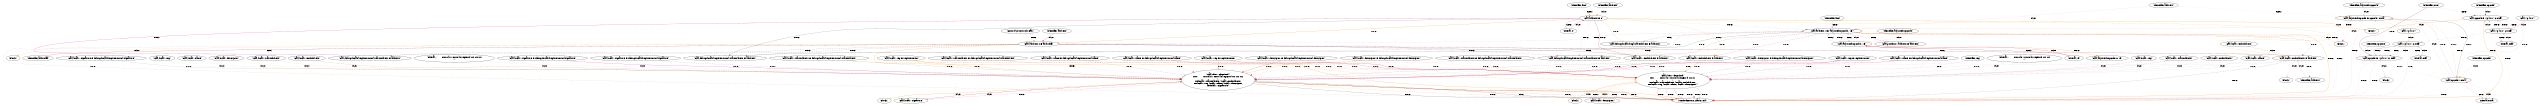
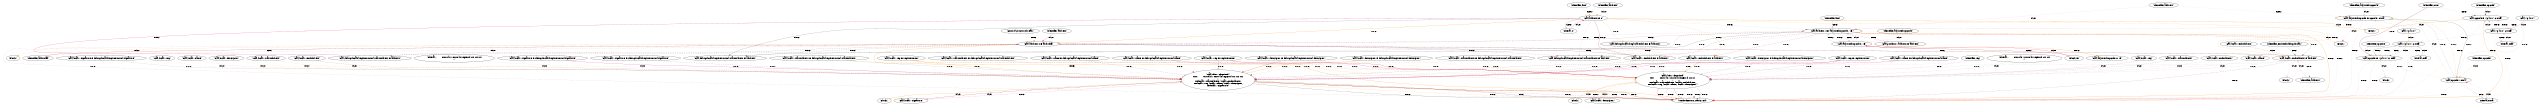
  digraph {
    edge [arrowhead=normal color=darkorange style=dotted]
    n1 [label="(Call,local->endAddress = address)"]
    n2 [label="(Call,rbin->cb_printf (\n\t\t\t\t\"        0x%04x - 0x%04x reg=%d %s %s %s\n\",\n\t\t\t\tlocal->startAddress, local->endAddress,\n\t\t\t\tlocal->reg, local->name, local->descriptor,\n\t\t\t\tlocal->signature))"]
    n3 [label="(Call,rbin->cb_printf (\n\t\t\t\t\"        0x%04x - 0x%04x reg=%d %s %s\n\",\n\t\t\t\tlocal->startAddress, local->endAddress,\n\t\t\t\tlocal->reg, local->name, local->descriptor))"]
    n4 [label="(Identifier,address)"]
    n5 [label="(Block,)"]
    n6 [label="(MethodReturn,static void)"]
    n7 [label="(Block,)"]
    n8 [label="(Call,local->signature)"]
    n9 [label="(Block,)"]
    n10 [label="(Call,local->descriptor)"]
    n11 [label="(Call,address = 0)"]
    n12 [label="(Call,address += (adjusted_opcode / 15))"]
    n13 [label="(Call,address += addr_diff)"]
    n14 [label="(Call,debug_locals[register_num].startAddress = address)"]
    n15 [label="(Call,debug_locals[register_num].startAddress = address)"]
    n16 [label="(Literal,0)"]
    n17 [label="(Call,debug_locals[reg].startAddress = address)"]
    n18 [label="(Call,debug_locals[register_num].startAddress = address)"]
    n19 [label="(Call,local->endAddress = address)"]
    n20 [label="(Block,)"]
    n21 [label="(Call,local->endAddress = address)"]
    n22 [label="(Call,adjusted_opcode / 15)"]
    n23 [label="(Call,position->address = address)"]
    n24 [label="(Block,)"]
    n25 [label="(Block,)"]
    n26 [label="(Identifier,addr_diff)"]
-   n27 [label="(Literal,15)"]
+   n27 [label="(Block,15)"]
    n28 [label="(Call,adjusted_opcode % 15)"]
    n29 [label="(Call,adjusted_opcode = opcode - 0x0a)"]
    n30 [label="(Call,opcode - 0x0a)"]
    n31 [label="(Literal,0x0a)"]
    n32 [label="(Call,opcode = *(p4++) & 0xff)"]
    n33 [label="(Call,*(p4++) & 0xff)"]
    n34 [label="(Call,*(p4++) & 0xff)"]
    n35 [label="(Literal,0xff)"]
    n36 [label="(Call,opcode = *(p4++) & 0xff)"]
    n37 [label="(Literal,0xff)"]
    n38 [label="(Block,)"]
    n39 [label="(Identifier,line)"]
    n40 [label="(Identifier,opcode)"]
    n41 [label="(Call,*(p4++))"]
    n42 [label="(Call,local->reg = register_num)"]
    n43 [label="(Call,local->signature = debug_locals[register_num].signature)"]
    n44 [label="(Literal,\"        0x%04x - 0x%04x reg=%d %s %s\n\")"]
    n45 [label="(Call,local->startAddress = debug_locals[register_num].startAddress)"]
    n46 [label="(Call,local->descriptor = debug_locals[register_num].descriptor)"]
    n47 [label="(Call,local->descriptor = debug_locals[register_num].descriptor)"]
    n48 [label="(Identifier,address)"]
    n49 [label="(Call,local->signature = debug_locals[register_num].signature)"]
    n50 [label="(Call,local->reg)"]
    n51 [label="(Call,local->reg = register_num)"]
    n52 [label="(Identifier,opcode)"]
    n53 [label="(Identifier,adjusted_opcode)"]
    n54 [label="(Call,local->descriptor = debug_locals[register_num].descriptor)"]
    n55 [label="(Call,local->endAddress)"]
    n56 [label="(Identifier,line)"]
    n57 [label="(Call,local->reg)"]
    n58 [label="(Identifier,address)"]
    n59 [label="(Call,*(p4++))"]
    n60 [label="(Call,local->name)"]
    n61 [label="(Call,local->name = debug_locals[register_num].name)"]
    n62 [label="(Identifier,num)"]
    n63 [label="(Call,local->startAddress)"]
    n64 [label="(Call,local->endAddress)"]
    n65 [label="(ControlStructure,break;)"]
    n66 [label="(Call,local->name)"]
    n67 [label="(Identifier,reg)"]
    n68 [label="(Call,local->descriptor)"]
    n69 [label="(Call,local->startAddress)"]
    n70 [label="(Call,local->endAddress)"]
    n71 [label="(Call,local->reg = register_num)"]
    n72 [label="(Identifier,adjusted_opcode)"]
    n73 [label="(Identifier,opcode)"]
    n74 [label="(Identifier,address)"]
    n75 [label="(Literal,\"        0x%04x - 0x%04x reg=%d %s %s %s\n\")"]
    n76 [label="(Call,local->startAddress = debug_locals[register_num].startAddress)"]
    n77 [label="(Call,local->name = debug_locals[register_num].name)"]
    n78 [label="(Call,local->signature = debug_locals[register_num].signature)"]
+   n79 [label="(Identifier,emitted_debug_locals)"]
    n80 [label="(Call,local->name = debug_locals[register_num].name)"]
    n81 [label="(Call,local->startAddress = debug_locals[register_num].startAddress)"]
    n1 -> n2 [arrowhead=odot color=gray40 label="DDG: "]
    n1 -> n3 [arrowhead=odot color=gray40 label="DDG: "]
    n1 -> n4 [color=gray40 label="CFG: "]
    n1 -> n5 [arrowhead=onormal color=deeppink label="AST: "]
    n1 -> n6 [arrowhead=onormal color=brown label="DDG: " style=dashed]
    n2 -> n6 [arrowhead=odot color=deeppink label="DDG: " style=dashed]
    n2 -> n6 [arrowhead=odot label="DDG: " style=solid]
    n2 -> n6 [arrowhead=onormal label="DDG: "]
    n2 -> n6 [arrowhead=odot color=brown label="DDG: " style=solid]
    n2 -> n6 [arrowhead=onormal color=gray40 label="DDG: " style=solid]
    n2 -> n6 [arrowhead=odot label="DDG: " style=dashed]
    n2 -> n6 [color=gray40 label="DDG: " style=solid]
    n2 -> n7 [arrowhead=onormal label="AST: " style=solid]
    n2 -> n8 [arrowhead=onormal color=deeppink label="CFG: " style=dashed]
    n3 -> n6 [color=brown label="DDG: "]
    n3 -> n6 [arrowhead=onormal color=gray40 label="DDG: " style=dashed]
    n3 -> n6 [arrowhead=onormal color=deeppink label="DDG: " style=solid]
    n3 -> n6 [color=brown label="DDG: " style=dashed]
    n3 -> n6 [arrowhead=onormal color=brown label="DDG: " style=solid]
    n3 -> n6 [arrowhead=odot label="DDG: "]
    n3 -> n9 [arrowhead=odot label="AST: " style=solid]
    n3 -> n10 [arrowhead=odot color=brown label="CFG: "]
    n4 -> n1 [arrowhead=odot color=deeppink label="AST: " style=dashed]
    n8 -> n2 [color=brown label="AST: " style=solid]
    n10 -> n3 [label="AST: " style=dashed]
    n11 -> n1 [arrowhead=odot label="DDG: " style=dashed]
    n11 -> n12 [color=gray40 label="DDG: "]
    n11 -> n13 [label="DDG: " style=solid]
    n11 -> n14 [color=gray40 label="DDG: " style=solid]
    n11 -> n15 [arrowhead=odot color=deeppink label="DDG: "]
    n11 -> n16 [arrowhead=onormal color=gray40 label="CFG: " style=solid]
    n11 -> n17 [arrowhead=onormal label="DDG: " style=dashed]
    n11 -> n18 [arrowhead=odot color=deeppink label="DDG: " style=solid]
    n11 -> n19 [color=brown label="DDG: " style=solid]
    n11 -> n20 [label="AST: " style=solid]
    n11 -> n21 [label="DDG: " style=dashed]
    n12 -> n1 [color=brown label="DDG: " style=dashed]
    n12 -> n6 [arrowhead=onormal label="DDG: " style=solid]
    n12 -> n6 [arrowhead=onormal color=deeppink label="DDG: "]
-   n12 -> n17 [arrowhead=onormal color=brown label="DDG: " style=dashed]
+   n12 -> n13 [arrowhead=onormal color=brown label="DDG: " style=dashed]
    n12 -> n14 [color=gray40 label="DDG: " style=solid]
    n12 -> n15 [color=brown label="DDG: " style=dashed]
    n12 -> n18 [arrowhead=onormal color=gray40 label="DDG: " style=dashed]
    n12 -> n19 [arrowhead=onormal color=deeppink label="DDG: "]
    n12 -> n21 [arrowhead=onormal color=brown label="DDG: " style=dashed]
    n12 -> n22 [arrowhead=odot color=brown label="CFG: "]
    n12 -> n23 [arrowhead=odot color=deeppink label="DDG: " style=dashed]
    n12 -> n24 [arrowhead=onormal label="AST: " style=dashed]
    n13 -> n1 [arrowhead=odot color=brown label="DDG: " style=solid]
    n13 -> n6 [label="DDG: " style=solid]
    n13 -> n6 [color=brown label="DDG: "]
    n13 -> n12 [arrowhead=odot color=brown label="DDG: "]
    n13 -> n14 [arrowhead=onormal color=gray40 label="DDG: " style=dashed]
    n13 -> n15 [color=deeppink label="DDG: " style=dashed]
    n13 -> n18 [arrowhead=onormal color=brown label="DDG: " style=dashed]
    n13 -> n19 [color=gray40 label="DDG: " style=solid]
    n13 -> n21 [color=gray40 label="DDG: "]
    n13 -> n25 [label="AST: " style=dashed]
    n13 -> n26 [arrowhead=odot color=brown label="CFG: " style=solid]
    n16 -> n11 [color=deeppink label="AST: " style=solid]
    n19 -> n2 [arrowhead=onormal color=brown label="DDG: " style=dashed]
    n19 -> n3 [arrowhead=odot color=gray40 label="DDG: " style=dashed]
    n21 -> n2 [arrowhead=onormal color=gray40 label="DDG: "]
    n21 -> n3 [label="DDG: " style=solid]
    n22 -> n12 [arrowhead=onormal color=brown label="AST: "]
    n22 -> n12 [arrowhead=onormal color=gray40 label="DDG: " style=dashed]
    n22 -> n12 [arrowhead=odot label="DDG: "]
    n22 -> n27 [arrowhead=odot color=brown label="CFG: " style=solid]
    n22 -> n28 [label="DDG: " style=solid]
+   n26 -> n13 [color=brown label="AST: "]
    n27 -> n22 [color=deeppink label="AST: " style=solid]
    n29 -> n6 [arrowhead=onormal color=gray40 label="DDG: "]
    n29 -> n12 [label="DDG: " style=dashed]
    n29 -> n24 [color=deeppink label="AST: "]
    n29 -> n30 [arrowhead=odot color=gray40 label="CFG: " style=solid]
    n30 -> n6 [arrowhead=odot color=deeppink label="DDG: "]
    n30 -> n29 [arrowhead=odot color=gray40 label="AST: "]
    n30 -> n29 [arrowhead=odot color=gray40 label="DDG: " style=dashed]
    n30 -> n29 [label="DDG: " style=dashed]
    n30 -> n31 [arrowhead=onormal color=gray40 label="CFG: " style=dashed]
    n31 -> n30 [color=deeppink label="AST: "]
    n32 -> n6 [label="DDG: " style=solid]
    n32 -> n6 [arrowhead=odot label="DDG: "]
    n32 -> n20 [arrowhead=odot label="AST: " style=solid]
    n32 -> n30 [arrowhead=odot color=brown label="DDG: "]
    n32 -> n33 [arrowhead=odot color=gray40 label="CFG: "]
    n33 -> n6 [arrowhead=odot label="DDG: "]
    n33 -> n32 [arrowhead=odot color=deeppink label="AST: "]
    n33 -> n32 [arrowhead=onormal color=brown label="DDG: "]
    n33 -> n32 [arrowhead=odot color=deeppink label="DDG: "]
    n33 -> n34 [arrowhead=onormal color=gray40 label="DDG: "]
    n33 -> n35 [arrowhead=onormal color=brown label="CFG: "]
    n34 -> n6 [arrowhead=onormal color=brown label="DDG: "]
    n34 -> n36 [color=gray40 label="AST: " style=dashed]
    n34 -> n36 [arrowhead=odot color=gray40 label="DDG: " style=solid]
    n34 -> n36 [arrowhead=odot label="DDG: "]
    n34 -> n37 [arrowhead=odot label="CFG: "]
    n35 -> n33 [arrowhead=odot color=deeppink label="AST: "]
    n36 -> n6 [color=deeppink label="DDG: "]
    n36 -> n6 [arrowhead=onormal color=deeppink label="DDG: "]
    n36 -> n30 [arrowhead=odot label="DDG: "]
    n36 -> n34 [arrowhead=odot label="CFG: "]
    n36 -> n38 [arrowhead=onormal color=gray40 label="AST: " style=dashed]
    n37 -> n34 [arrowhead=odot color=gray40 label="AST: " style=solid]
    n39 -> n11 [label="CFG: " style=dashed]
    n40 -> n32 [color=brown label="AST: " style=dashed]
    n41 -> n34 [arrowhead=odot label="AST: " style=solid]
    n42 -> n2 [arrowhead=onormal color=gray40 label="DDG: " style=solid]
    n42 -> n3 [color=brown label="DDG: " style=solid]
    n43 -> n2 [arrowhead=odot color=gray40 label="DDG: " style=dashed]
    n44 -> n3 [arrowhead=onormal color=brown label="AST: "]
    n45 -> n2 [color=gray40 label="DDG: " style=dashed]
    n45 -> n3 [arrowhead=odot label="DDG: " style=dashed]
    n46 -> n2 [color=gray40 label="DDG: " style=dashed]
    n46 -> n3 [arrowhead=onormal color=gray40 label="DDG: " style=dashed]
    n47 -> n2 [arrowhead=onormal label="DDG: " style=solid]
    n47 -> n3 [arrowhead=odot label="DDG: "]
    n48 -> n11 [label="AST: "]
    n49 -> n2 [arrowhead=odot color=gray40 label="DDG: " style=dashed]
    n50 -> n3 [arrowhead=odot color=deeppink label="AST: " style=dashed]
    n51 -> n2 [arrowhead=odot label="DDG: " style=solid]
    n51 -> n3 [label="DDG: " style=dashed]
    n52 -> n30 [label="AST: " style=dashed]
    n53 -> n29 [arrowhead=odot color=gray40 label="AST: " style=dashed]
    n54 -> n2 [color=brown label="DDG: " style=solid]
    n54 -> n3 [label="DDG: "]
    n55 -> n1 [arrowhead=odot color=brown label="AST: " style=dashed]
    n56 -> n12 [arrowhead=onormal color=brown label="CFG: " style=dashed]
    n57 -> n2 [label="AST: "]
    n58 -> n12 [arrowhead=onormal color=deeppink label="AST: "]
    n58 -> n29 [label="CFG: "]
    n59 -> n33 [arrowhead=onormal color=deeppink label="AST: " style=solid]
    n60 -> n2 [arrowhead=onormal color=brown label="AST: "]
    n61 -> n2 [arrowhead=onormal color=deeppink label="DDG: " style=solid]
    n61 -> n3 [arrowhead=odot label="DDG: "]
    n62 -> n32 [color=gray40 label="CFG: "]
    n62 -> n36 [arrowhead=odot color=brown label="CFG: " style=solid]
    n63 -> n3 [color=gray40 label="AST: " style=dashed]
    n64 -> n3 [arrowhead=onormal color=gray40 label="AST: "]
    n65 -> n13 [label="DDG: " style=dashed]
    n66 -> n3 [arrowhead=onormal color=brown label="AST: "]
    n67 -> n2 [arrowhead=odot color=deeppink label="CFG: "]
    n67 -> n3 [color=deeppink label="CFG: "]
    n68 -> n2 [arrowhead=odot label="AST: "]
    n69 -> n2 [color=brown label="AST: "]
    n70 -> n2 [arrowhead=onormal color=brown label="AST: " style=dashed]
    n71 -> n2 [color=brown label="DDG: " style=solid]
    n71 -> n3 [arrowhead=odot color=brown label="DDG: " style=dashed]
    n72 -> n22 [arrowhead=onormal label="AST: " style=dashed]
    n73 -> n36 [arrowhead=onormal color=brown label="AST: " style=dashed]
    n74 -> n13 [color=deeppink label="AST: " style=solid]
    n75 -> n2 [arrowhead=onormal color=gray40 label="AST: "]
    n76 -> n2 [color=brown label="DDG: "]
    n76 -> n3 [arrowhead=onormal label="DDG: " style=dashed]
    n77 -> n2 [color=deeppink label="DDG: "]
    n77 -> n3 [arrowhead=onormal color=deeppink label="DDG: " style=solid]
    n78 -> n2 [arrowhead=odot color=deeppink label="DDG: " style=solid]
+   n79 -> n1 [color=gray40 label="CFG: " style=dashed]
    n80 -> n2 [arrowhead=onormal color=gray40 label="DDG: " style=dashed]
    n80 -> n3 [color=brown label="DDG: "]
    n81 -> n2 [arrowhead=odot color=deeppink label="DDG: "]
    n81 -> n3 [color=gray40 label="DDG: "]
  }
